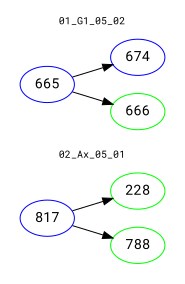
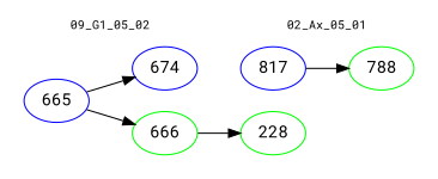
  digraph {
    fontname="Roboto Mono"
    rankdir=LR
    node [color=blue fontname="Roboto Mono"]
    edge [color=black fontname="Roboto Mono"]
    n1 [label=817]
    n2 [color=green label=788]
    n3 [color=green label=228]
    n4 [label=665]
    n5 [color=green label=666]
    n6 [label=674]
    subgraph cluster_1 {
      color=white
      fontsize=10
      label="02_Ax_05_01"
      n1
      n2
      n3
    }
    subgraph cluster_2 {
      color=white
      fontsize=10
-     label="01_G1_05_02"
+     label="09_G1_05_02"
      n4
      n5
      n6
    }
    n1 -> n2
-   n1 -> n3
+   n5 -> n3
    n4 -> n5
    n4 -> n6
  }
